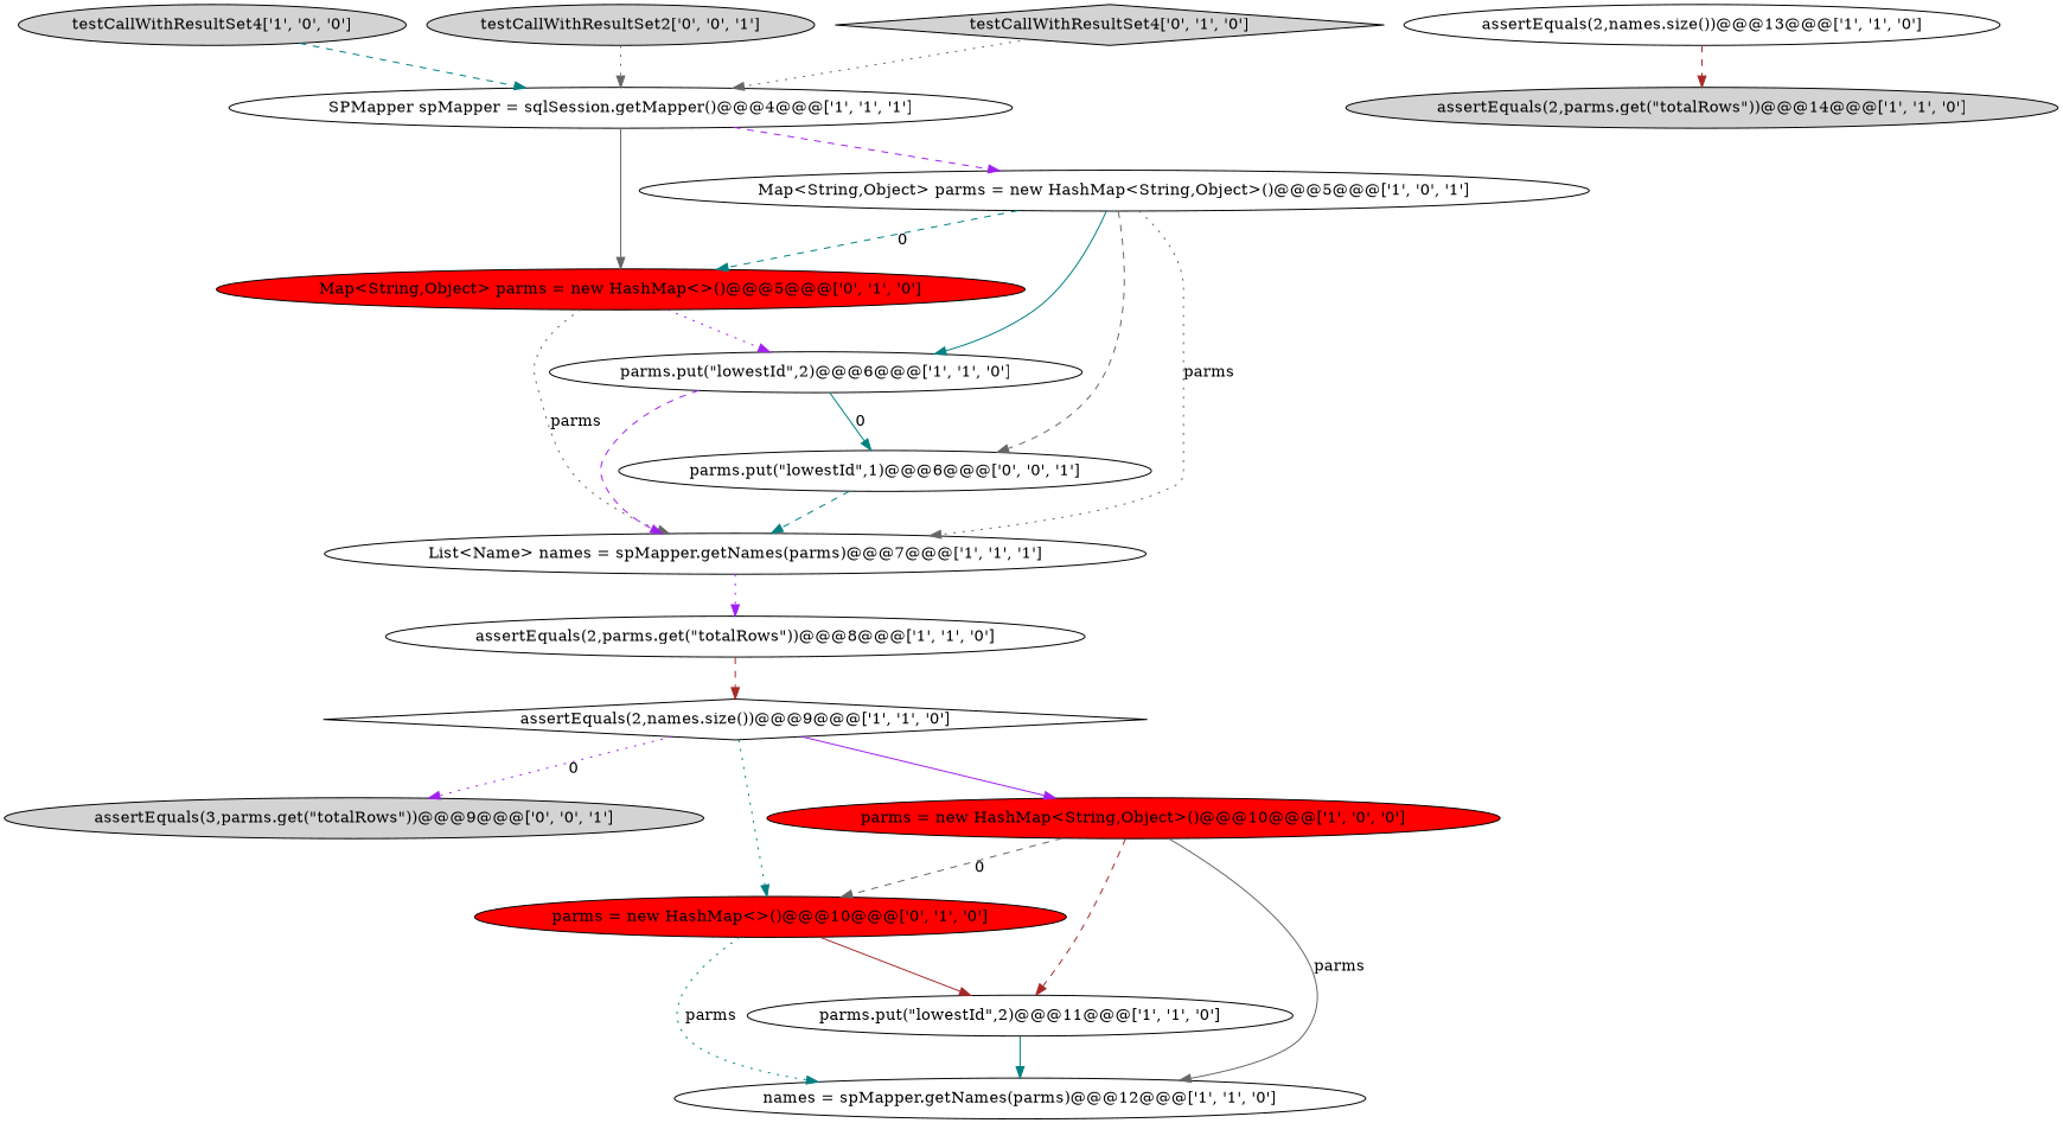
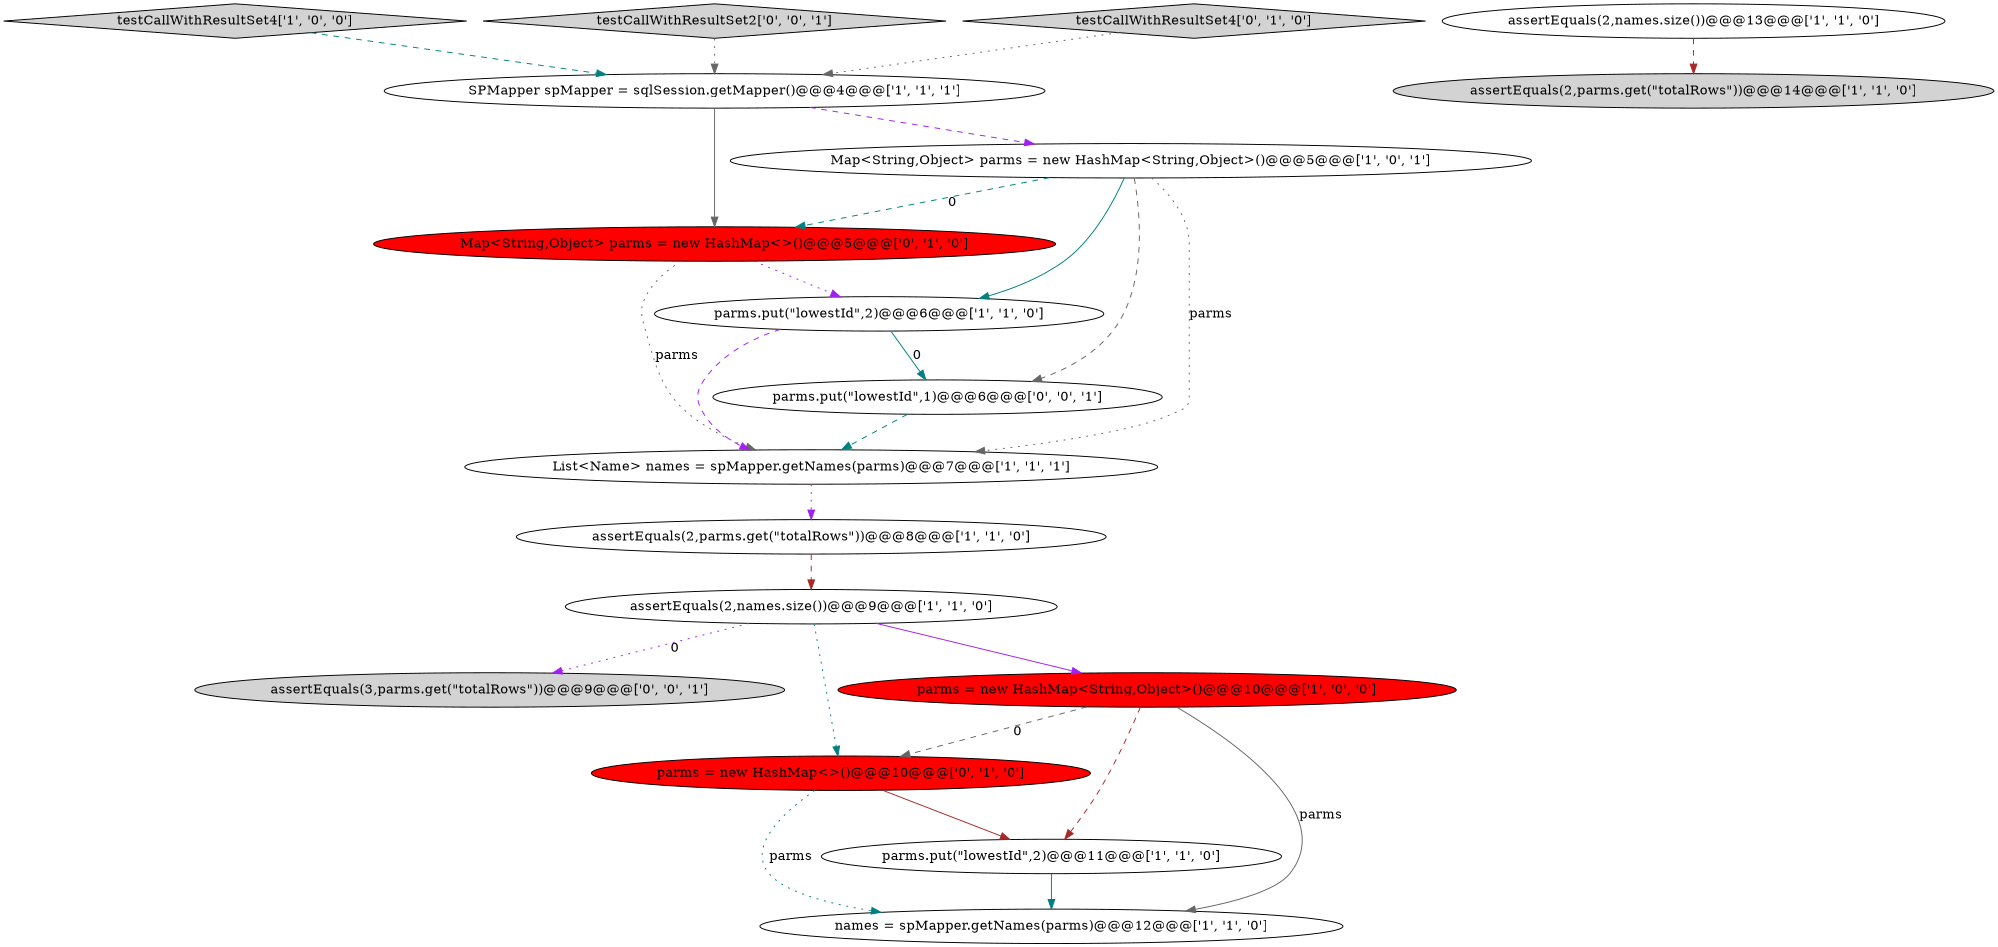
  digraph {
    node [fillcolor=white shape=ellipse style=filled]
    edge [color=teal style=dashed]
    n1 [label="parms.put(\"lowestId\",1)@@@6@@@['0', '0', '1']"]
    n2 [label="List<Name> names = spMapper.getNames(parms)@@@7@@@['1', '1', '1']"]
    n3 [label="assertEquals(2,parms.get(\"totalRows\"))@@@8@@@['1', '1', '0']"]
-   n4 [fillcolor=lightgray label="testCallWithResultSet4['1', '0', '0']"]
+   n4 [fillcolor=lightgray label="testCallWithResultSet4['1', '0', '0']" shape=diamond]
    n5 [label="SPMapper spMapper = sqlSession.getMapper()@@@4@@@['1', '1', '1']"]
    n6 [fillcolor=red label="Map<String,Object> parms = new HashMap<>()@@@5@@@['0', '1', '0']"]
    n7 [label="Map<String,Object> parms = new HashMap<String,Object>()@@@5@@@['1', '0', '1']"]
-   n8 [label="assertEquals(2,names.size())@@@9@@@['1', '1', '0']" shape=diamond]
-   n9 [fillcolor=lightgray label="testCallWithResultSet2['0', '0', '1']"]
+   n8 [label="assertEquals(2,names.size())@@@9@@@['1', '1', '0']"]
+   n9 [fillcolor=lightgray label="testCallWithResultSet2['0', '0', '1']" shape=diamond]
    n10 [label="parms.put(\"lowestId\",2)@@@6@@@['1', '1', '0']"]
    n11 [fillcolor=lightgray label="assertEquals(3,parms.get(\"totalRows\"))@@@9@@@['0', '0', '1']"]
    n12 [fillcolor=red label="parms = new HashMap<>()@@@10@@@['0', '1', '0']"]
    n13 [label="parms.put(\"lowestId\",2)@@@11@@@['1', '1', '0']"]
    n14 [label="names = spMapper.getNames(parms)@@@12@@@['1', '1', '0']"]
    n15 [label="assertEquals(2,names.size())@@@13@@@['1', '1', '0']"]
    n16 [fillcolor=lightgray label="assertEquals(2,parms.get(\"totalRows\"))@@@14@@@['1', '1', '0']"]
    n17 [fillcolor=red label="parms = new HashMap<String,Object>()@@@10@@@['1', '0', '0']"]
    n18 [fillcolor=lightgray label="testCallWithResultSet4['0', '1', '0']" shape=diamond]
    n1 -> n2
    n2 -> n3 [color=purple style=dotted]
    n3 -> n8 [color=brown]
    n4 -> n5
    n5 -> n6 [color=gray40 style=solid]
    n5 -> n7 [color=purple]
    n6 -> n2 [color=gray40 label=parms style=dotted]
    n6 -> n10 [color=purple style=dotted]
    n7 -> n1 [color=gray40]
    n7 -> n2 [color=gray40 label=parms style=dotted]
    n7 -> n6 [label=0]
    n7 -> n10 [style=solid]
    n8 -> n11 [color=purple label=0 style=dotted]
    n8 -> n12 [style=dotted]
    n8 -> n17 [color=purple style=solid]
    n9 -> n5 [color=gray40 style=dotted]
    n10 -> n1 [label=0 style=solid]
    n10 -> n2 [color=purple]
    n12 -> n13 [color=brown style=solid]
    n12 -> n14 [label=parms style=dotted]
    n13 -> n14 [style=solid]
    n15 -> n16 [color=brown]
    n17 -> n12 [color=gray40 label=0]
    n17 -> n13 [color=brown]
    n17 -> n14 [color=gray40 label=parms style=solid]
    n18 -> n5 [color=gray40 style=dotted]
  }
